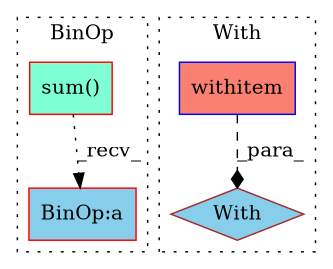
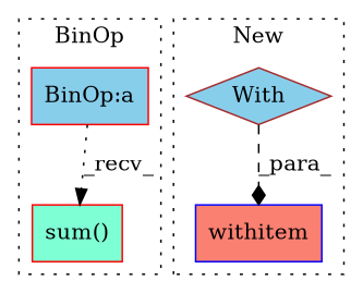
  digraph {
    node [color=red fillcolor=skyblue shape=box style=filled]
    n1 [a=75 fillcolor=aquamarine l=32 label="sum()" s=816]
    n2 [a=82 l=4 label="BinOp:a" s=836]
    n3 [a=49 color=blue fillcolor=salmon l=2 label=withitem s=1004]
    n4 [a=39 color=brown l="5,17" label=With s="999,1006" shape=diamond]
    subgraph cluster_1 {
      label=BinOp
      style=dotted
      n1
      n2
    }
    subgraph cluster_2 {
-     label=With
+     label=New
      style=dotted
      n3
      n4
    }
-   n1 -> n2 [arrowhead=normal label=_recv_ style=dotted]
-   n3 -> n4 [arrowhead=diamond label=_para_ style=dashed]
+   n2 -> n1 [arrowhead=normal label=_recv_ style=dotted]
+   n4 -> n3 [arrowhead=diamond label=_para_ style=dashed]
  }
